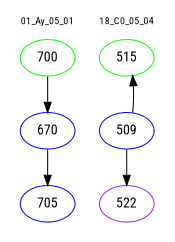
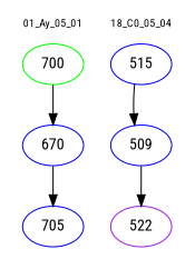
  digraph {
    fontname="Roboto Condensed"
    node [color=blue fontname="Roboto Condensed"]
    edge [color=black fontname="Roboto Condensed"]
    n1 [color=green label=700]
    n2 [label=670]
    n3 [label=705]
-   n4 [color=green label=515]
+   n4 [label=515]
    n5 [label=509]
    n6 [color=purple label=522]
    subgraph cluster_1 {
      color=white
      fontsize=10
      label="01_Ay_05_01"
      n1
      n2
      n3
    }
    subgraph cluster_2 {
      color=white
      fontsize=10
      label="18_C0_05_04"
      n4
      n5
      n6
    }
    n1 -> n2
    n2 -> n3
-   n5 -> n4
+   n4 -> n5
    n5 -> n6
  }
